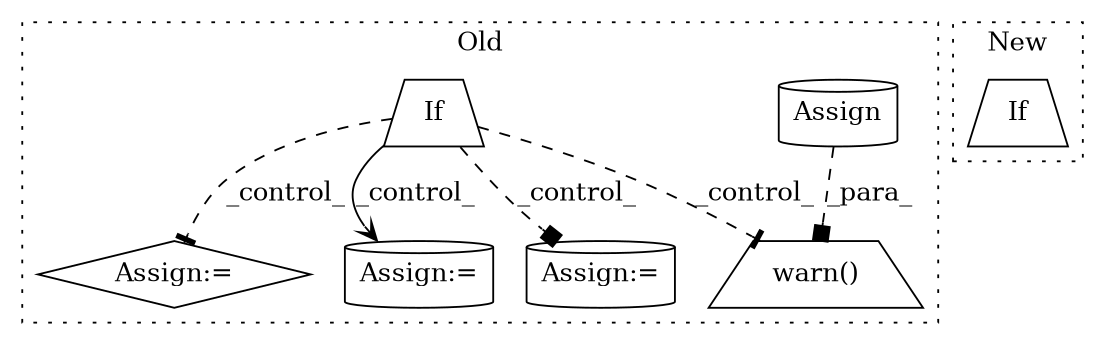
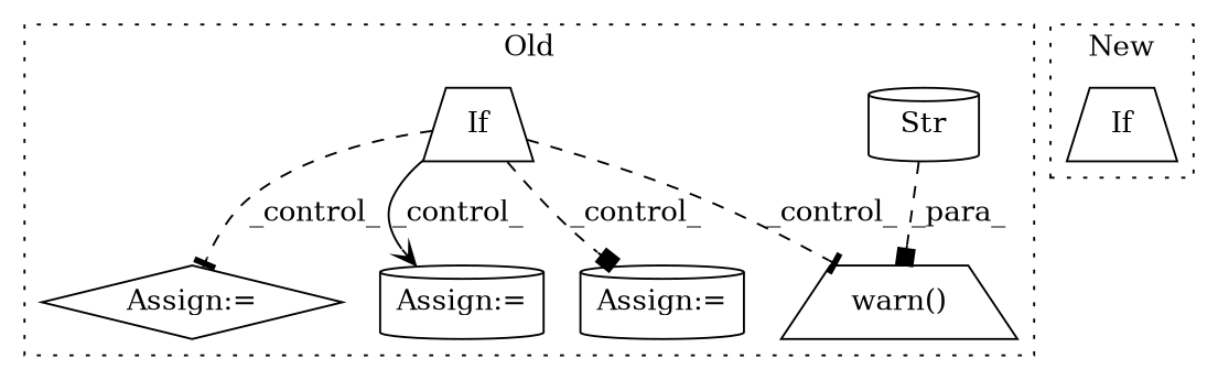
  digraph {
    node [a=68 l=3 shape=trapezium]
    edge [style=dashed arrowhead=box]
    n1 [a=75 l="29,14" label="warn()" s="5484,5579"]
-   n2 [a=66 l=66 label=Assign s=5513 shape=cylinder]
+   n2 [a=66 l=66 label=Str s=5513 shape=cylinder]
    n3 [a=96 label=If s=4948]
    n4 [label="Assign:=" s=5630 shape=diamond]
    n5 [label="Assign:=" s=5227 shape=cylinder]
    n6 [label="Assign:=" s=5694 shape=cylinder]
    n7 [a=96 label=If s=6777]
    subgraph cluster_1 {
      label=Old
      style=dotted
      n1
      n2
      n3
      n4
      n5
      n6
    }
    subgraph cluster_2 {
      label=New
      style=dotted
      n7
    }
    n2 -> n1 [label=_para_]
    n3 -> n1 [label=_control_ arrowhead=tee]
    n3 -> n4 [label=_control_ arrowhead=tee]
    n3 -> n5 [label=_control_ style=solid arrowhead=vee]
    n3 -> n6 [label=_control_]
  }
